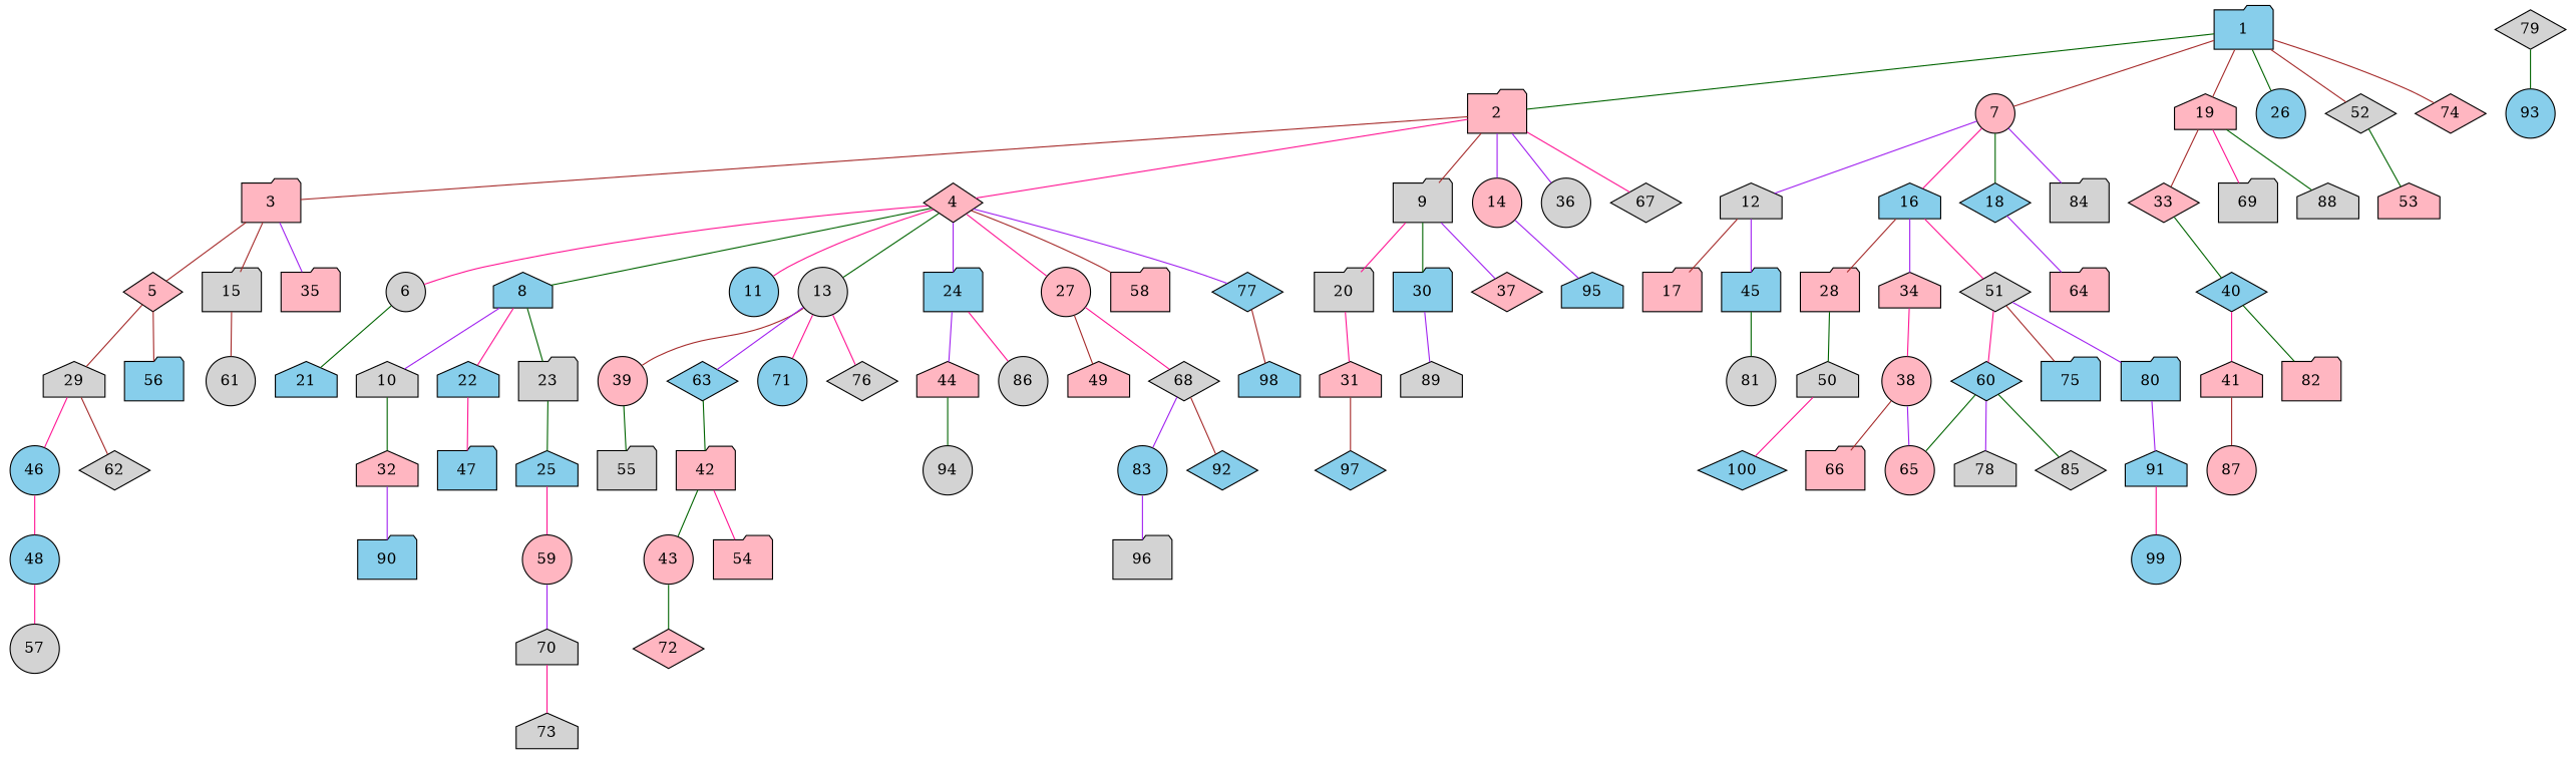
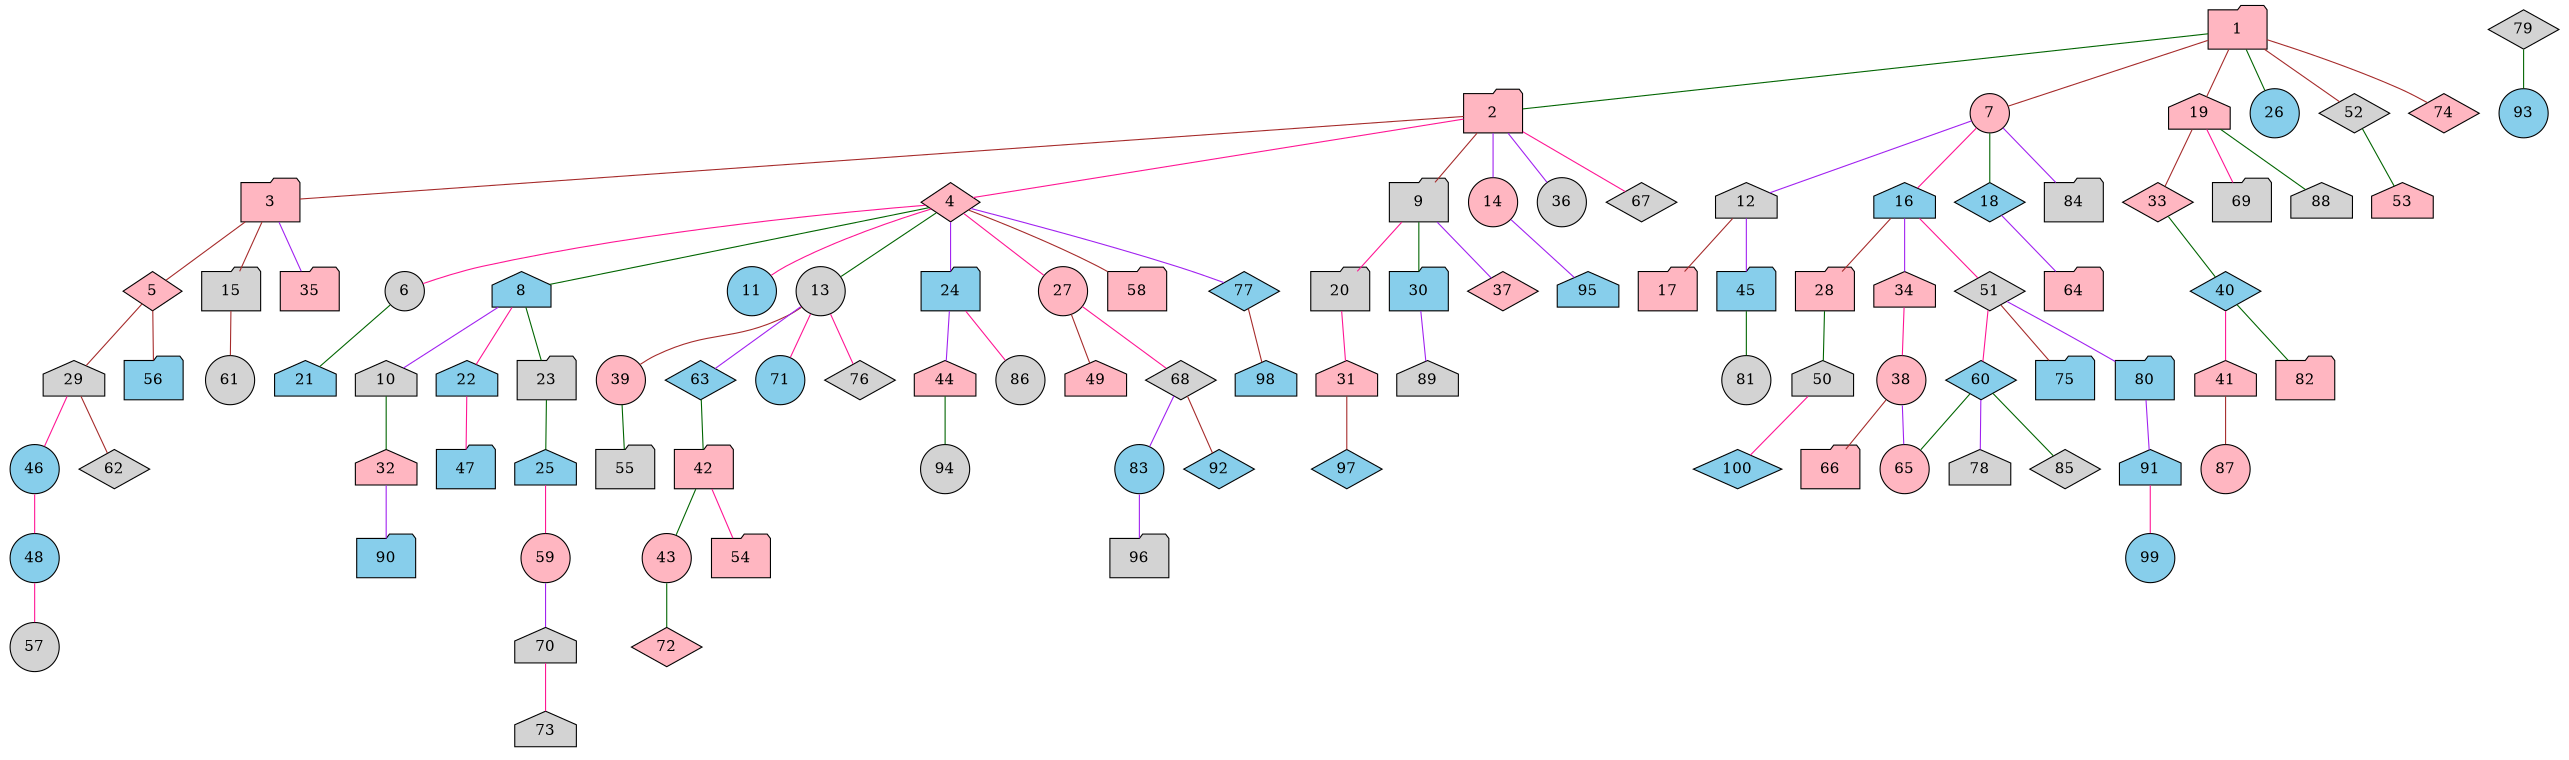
  graph {
    node [fillcolor=lightpink shape=folder style=filled]
    edge [color=deeppink]
-   1 [fillcolor=skyblue]
+   1
    2
    7 [shape=circle]
    19 [shape=house]
    26 [fillcolor=skyblue shape=circle]
    52 [fillcolor=lightgrey shape=diamond]
    74 [shape=diamond]
    3
    4 [shape=diamond]
    9 [fillcolor=lightgrey]
    14 [shape=circle]
    36 [fillcolor=lightgrey shape=circle]
    67 [fillcolor=lightgrey shape=diamond]
    12 [fillcolor=lightgrey shape=house]
    16 [fillcolor=skyblue shape=house]
    18 [fillcolor=skyblue shape=diamond]
    84 [fillcolor=lightgrey]
    33 [shape=diamond]
    69 [fillcolor=lightgrey]
    88 [fillcolor=lightgrey shape=house]
    53 [shape=house]
    5 [shape=diamond]
    15 [fillcolor=lightgrey]
    35
    6 [fillcolor=lightgrey shape=circle]
    8 [fillcolor=skyblue shape=house]
    11 [fillcolor=skyblue shape=circle]
    13 [fillcolor=lightgrey shape=circle]
    24 [fillcolor=skyblue]
    27 [shape=circle]
    58
    77 [fillcolor=skyblue shape=diamond]
    20 [fillcolor=lightgrey]
    30 [fillcolor=skyblue]
    37 [shape=diamond]
    95 [fillcolor=skyblue shape=house]
    17
    45 [fillcolor=skyblue]
    28
    34 [shape=house]
    51 [fillcolor=lightgrey shape=diamond]
    64
    40 [fillcolor=skyblue shape=diamond]
    29 [fillcolor=lightgrey shape=house]
    56 [fillcolor=skyblue]
    61 [fillcolor=lightgrey shape=circle]
    21 [fillcolor=skyblue shape=house]
    10 [fillcolor=lightgrey shape=house]
    22 [fillcolor=skyblue shape=house]
    23 [fillcolor=lightgrey]
    39 [shape=circle]
    63 [fillcolor=skyblue shape=diamond]
    71 [fillcolor=skyblue shape=circle]
    76 [fillcolor=lightgrey shape=diamond]
    44 [shape=house]
    86 [fillcolor=lightgrey shape=circle]
    49 [shape=house]
    68 [fillcolor=lightgrey shape=diamond]
    98 [fillcolor=skyblue shape=house]
    31 [shape=house]
    89 [fillcolor=lightgrey shape=house]
    46 [fillcolor=skyblue shape=circle]
    62 [fillcolor=lightgrey shape=diamond]
    32 [shape=house]
    47 [fillcolor=skyblue]
    25 [fillcolor=skyblue shape=house]
    55 [fillcolor=lightgrey]
    43 [shape=circle]
    42
    54
    94 [fillcolor=lightgrey shape=circle]
    83 [fillcolor=skyblue shape=circle]
    92 [fillcolor=skyblue shape=diamond]
    48 [fillcolor=skyblue shape=circle]
    81 [fillcolor=lightgrey shape=circle]
    50 [fillcolor=lightgrey shape=house]
    38 [shape=circle]
    60 [fillcolor=skyblue shape=diamond]
    75 [fillcolor=skyblue]
    80 [fillcolor=skyblue]
    90 [fillcolor=skyblue]
    59 [shape=circle]
    97 [fillcolor=skyblue shape=diamond]
    72 [shape=diamond]
    100 [fillcolor=skyblue shape=diamond]
    66
    65 [shape=circle]
    78 [fillcolor=lightgrey shape=house]
    85 [fillcolor=lightgrey shape=diamond]
    91 [fillcolor=skyblue shape=house]
    41 [shape=house]
    82
    70 [fillcolor=lightgrey shape=house]
    73 [fillcolor=lightgrey shape=house]
    96 [fillcolor=lightgrey]
    57 [fillcolor=lightgrey shape=circle]
    87 [shape=circle]
    79 [fillcolor=lightgrey shape=diamond]
    93 [fillcolor=skyblue shape=circle]
    99 [fillcolor=skyblue shape=circle]
    1 -- 2 [color=darkgreen]
    1 -- 7 [color=brown]
    1 -- 19 [color=brown]
    1 -- 26 [color=darkgreen]
    1 -- 52 [color=brown]
    1 -- 74 [color=brown]
    2 -- 3 [color=brown]
    2 -- 4
    2 -- 9 [color=brown]
    2 -- 14 [color=purple]
    2 -- 36 [color=purple]
    2 -- 67
    7 -- 12 [color=purple]
    7 -- 16
    7 -- 18 [color=darkgreen]
    7 -- 84 [color=purple]
    19 -- 33 [color=brown]
    19 -- 69
    19 -- 88 [color=darkgreen]
    52 -- 53 [color=darkgreen]
    3 -- 5 [color=brown]
    3 -- 15 [color=brown]
    3 -- 35 [color=purple]
    4 -- 6
    4 -- 8 [color=darkgreen]
    4 -- 11
    4 -- 13 [color=darkgreen]
    4 -- 24 [color=purple]
    4 -- 27
    4 -- 58 [color=brown]
    4 -- 77 [color=purple]
    9 -- 20
    9 -- 30 [color=darkgreen]
    9 -- 37 [color=purple]
    14 -- 95 [color=purple]
    12 -- 17 [color=brown]
    12 -- 45 [color=purple]
    16 -- 28 [color=brown]
    16 -- 34 [color=purple]
    16 -- 51
    18 -- 64 [color=purple]
    33 -- 40 [color=darkgreen]
    5 -- 29 [color=brown]
    5 -- 56 [color=brown]
    15 -- 61 [color=brown]
    6 -- 21 [color=darkgreen]
    8 -- 10 [color=purple]
    8 -- 22
    8 -- 23 [color=darkgreen]
    13 -- 39 [color=brown]
    13 -- 63 [color=purple]
    13 -- 71
    13 -- 76
    24 -- 44 [color=purple]
    24 -- 86
    27 -- 49 [color=brown]
    27 -- 68
    77 -- 98 [color=brown]
    20 -- 31
    30 -- 89 [color=purple]
    45 -- 81 [color=darkgreen]
    28 -- 50 [color=darkgreen]
    34 -- 38
    51 -- 60
    51 -- 75 [color=brown]
    51 -- 80 [color=purple]
    40 -- 41
    40 -- 82 [color=darkgreen]
    29 -- 46
    29 -- 62 [color=brown]
    10 -- 32 [color=darkgreen]
    22 -- 47
    23 -- 25 [color=darkgreen]
    39 -- 55 [color=darkgreen]
    63 -- 42 [color=darkgreen]
    44 -- 94 [color=darkgreen]
    68 -- 83 [color=purple]
    68 -- 92 [color=brown]
    31 -- 97 [color=brown]
    46 -- 48
    32 -- 90 [color=purple]
    25 -- 59
    43 -- 72 [color=darkgreen]
    42 -- 43 [color=darkgreen]
    42 -- 54
    83 -- 96 [color=purple]
    48 -- 57
    50 -- 100
    38 -- 66 [color=brown]
    38 -- 65 [color=purple]
    60 -- 65 [color=darkgreen]
    60 -- 78 [color=purple]
    60 -- 85 [color=darkgreen]
    80 -- 91 [color=purple]
    59 -- 70 [color=purple]
    91 -- 99
    41 -- 87 [color=brown]
    70 -- 73
    79 -- 93 [color=darkgreen]
  }
